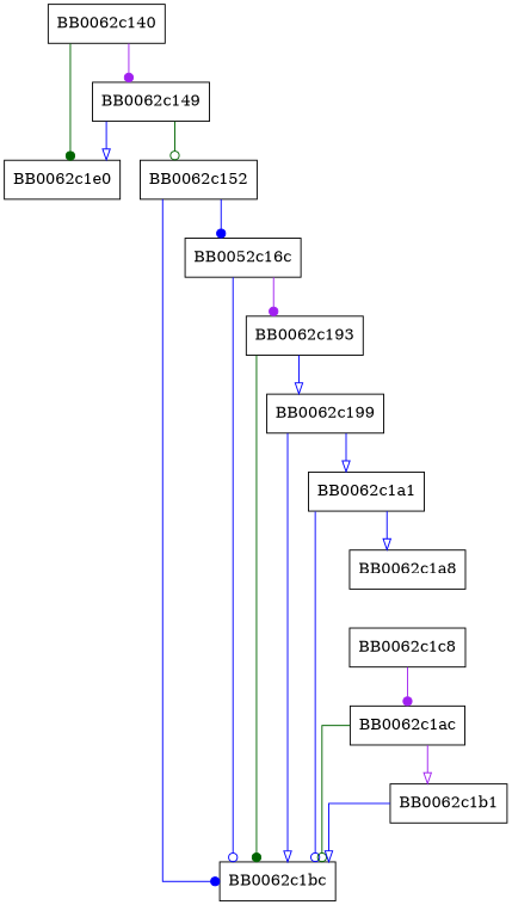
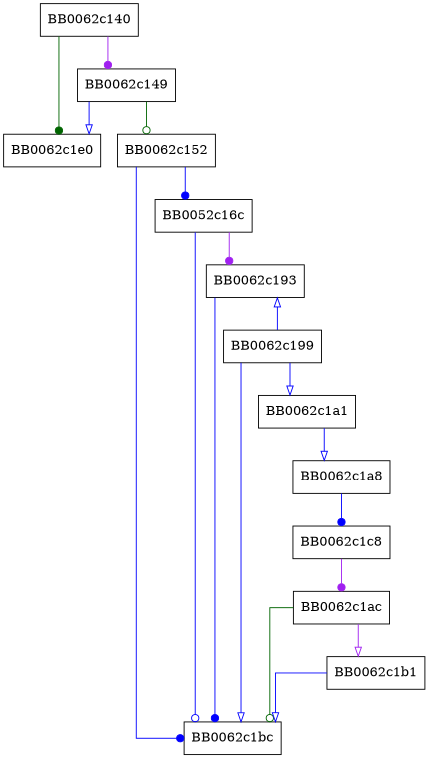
  digraph {
    splines=ortho
    node [shape=box]
    edge [arrowhead=dot color=blue]
    BB0062c140
    BB0062c1e0
    BB0062c149
    BB0062c152
    BB0062c1bc
    n6 [label=BB0052c16c]
    BB0062c193
    BB0062c199
    BB0062c1a1
    BB0062c1a8
    BB0062c1c8
    BB0062c1ac
    BB0062c1b1
    BB0062c140 -> BB0062c1e0 [color=darkgreen]
    BB0062c140 -> BB0062c149 [color=purple]
    BB0062c149 -> BB0062c1e0 [arrowhead=onormal]
    BB0062c149 -> BB0062c152 [arrowhead=odot color=darkgreen]
    BB0062c152 -> BB0062c1bc
    BB0062c152 -> n6
    n6 -> BB0062c1bc [arrowhead=odot]
    n6 -> BB0062c193 [color=purple]
-   BB0062c193 -> BB0062c1bc [color=darkgreen]
-   BB0062c193 -> BB0062c199 [arrowhead=onormal]
+   BB0062c193 -> BB0062c1bc
+   BB0062c199 -> BB0062c193 [arrowhead=onormal]
    BB0062c199 -> BB0062c1bc [arrowhead=onormal]
    BB0062c199 -> BB0062c1a1 [arrowhead=onormal]
-   BB0062c1a1 -> BB0062c1bc [arrowhead=odot]
    BB0062c1a1 -> BB0062c1a8 [arrowhead=onormal]
+   BB0062c1a8 -> BB0062c1c8
    BB0062c1c8 -> BB0062c1ac [color=purple]
    BB0062c1ac -> BB0062c1bc [arrowhead=odot color=darkgreen]
    BB0062c1ac -> BB0062c1b1 [arrowhead=onormal color=purple]
    BB0062c1b1 -> BB0062c1bc [arrowhead=onormal]
  }
